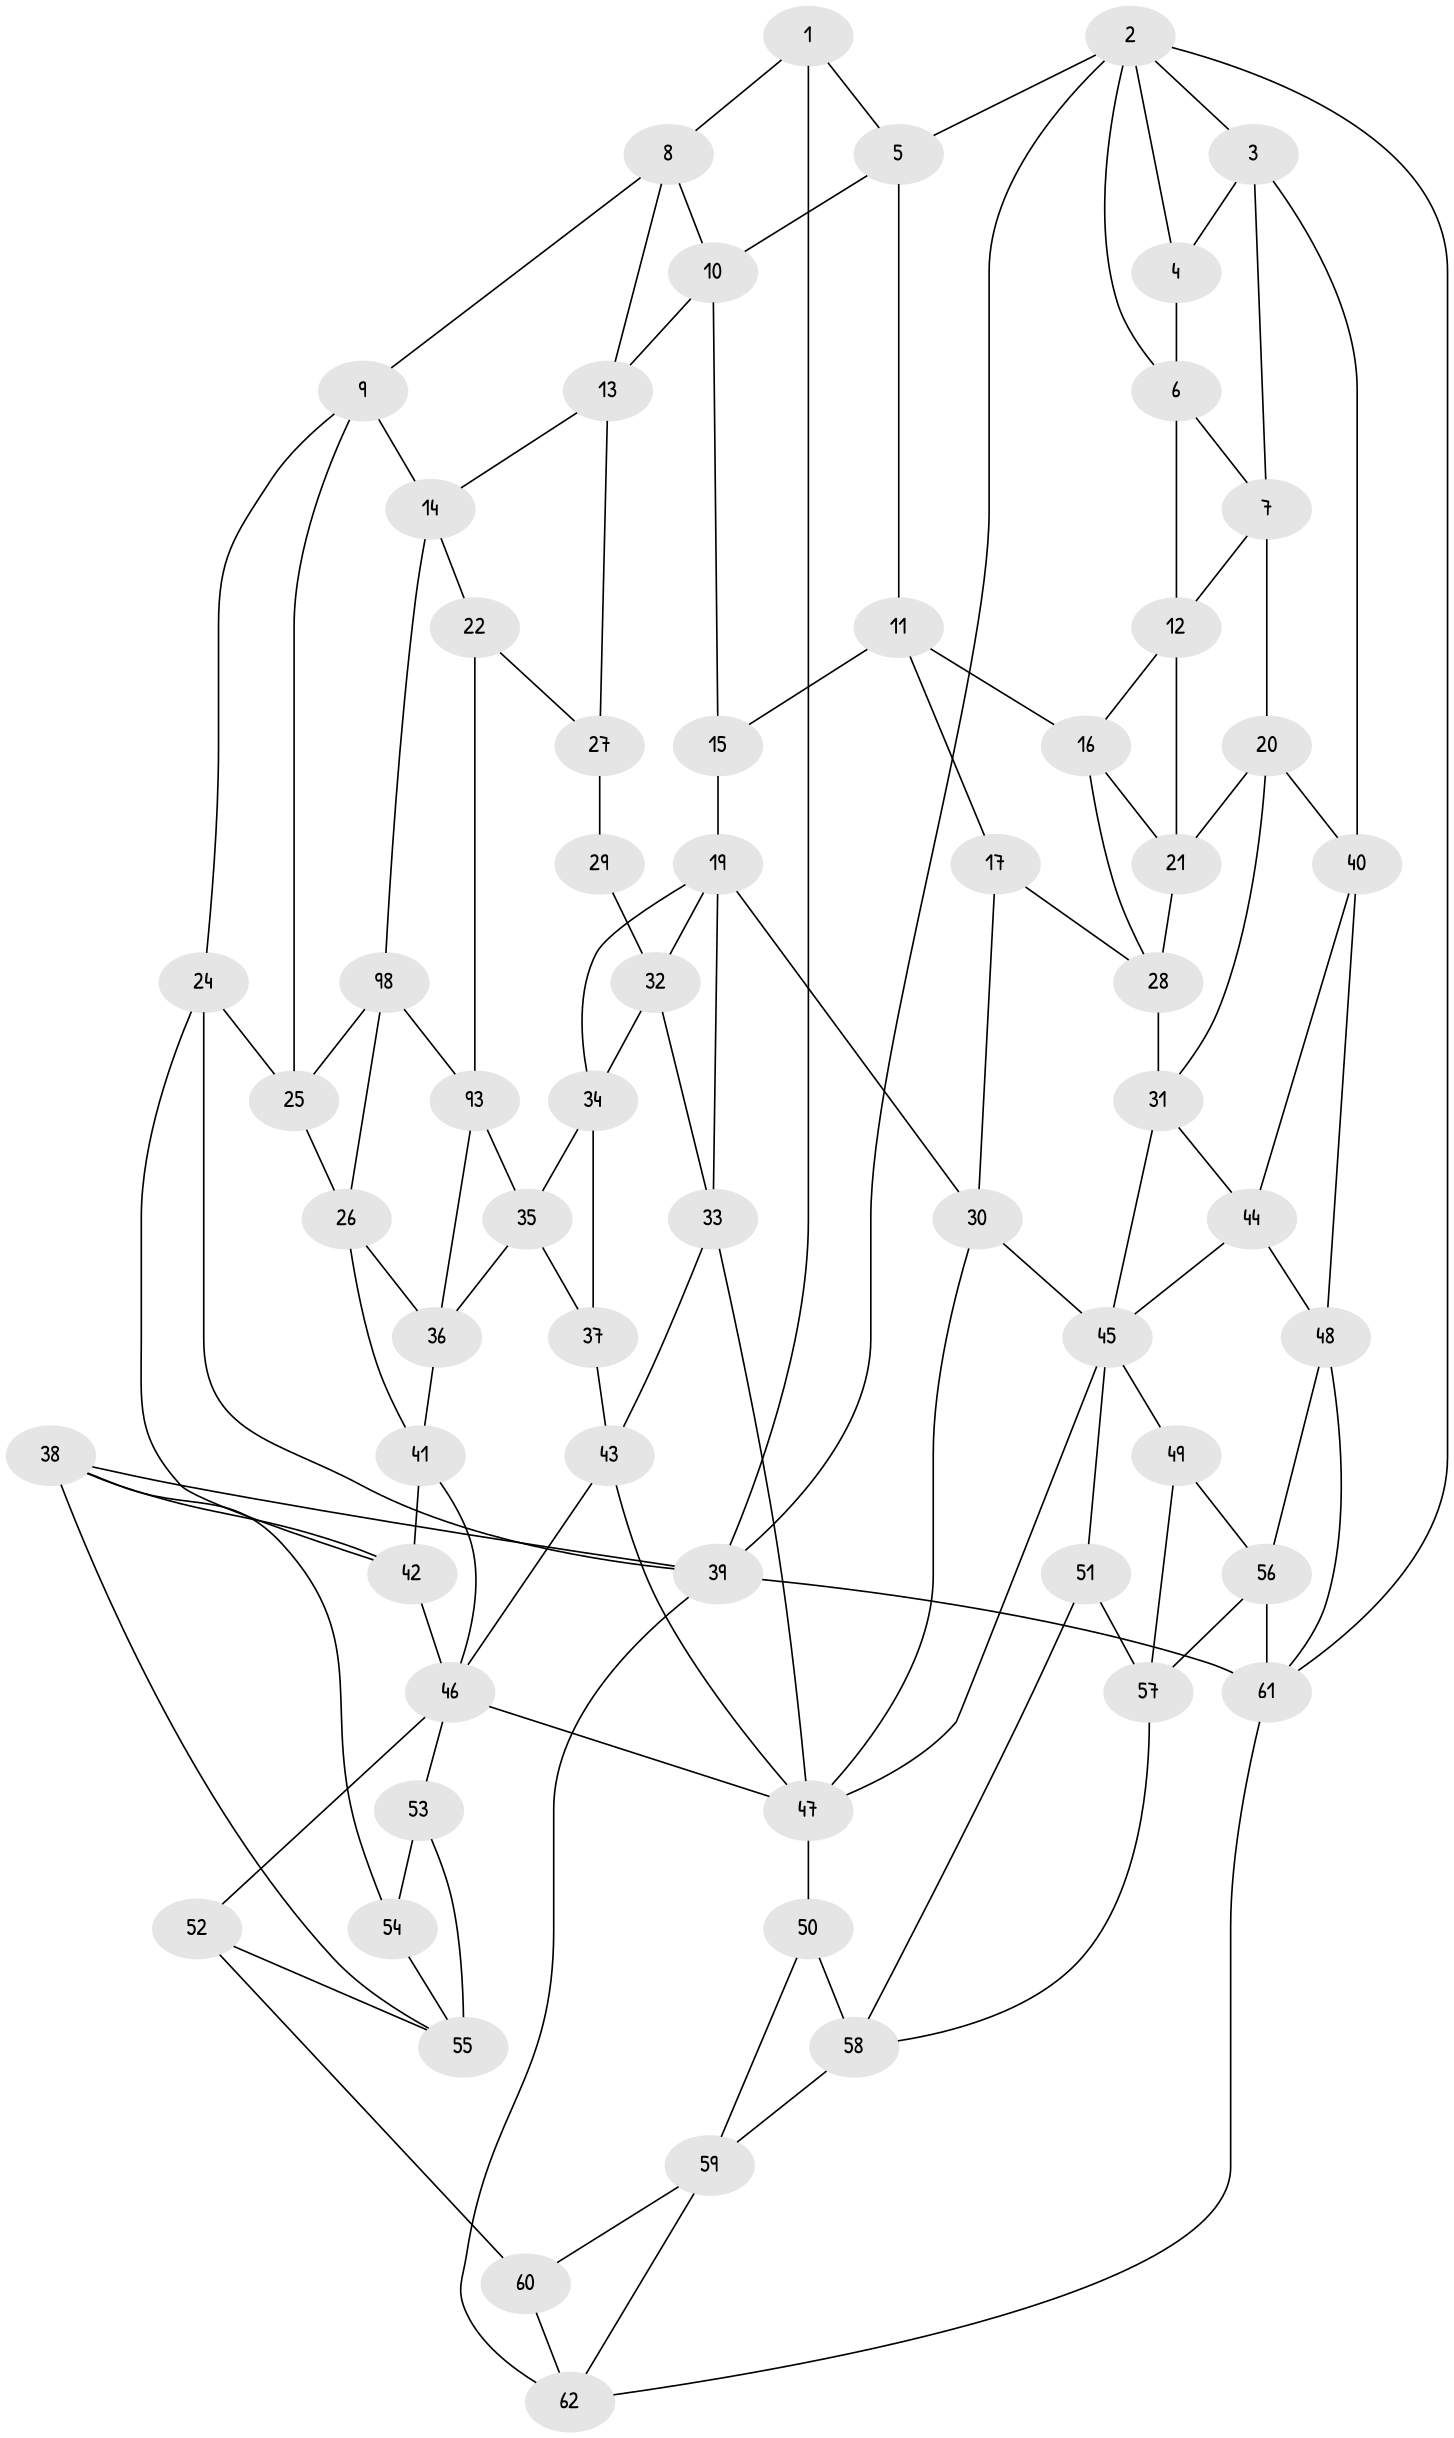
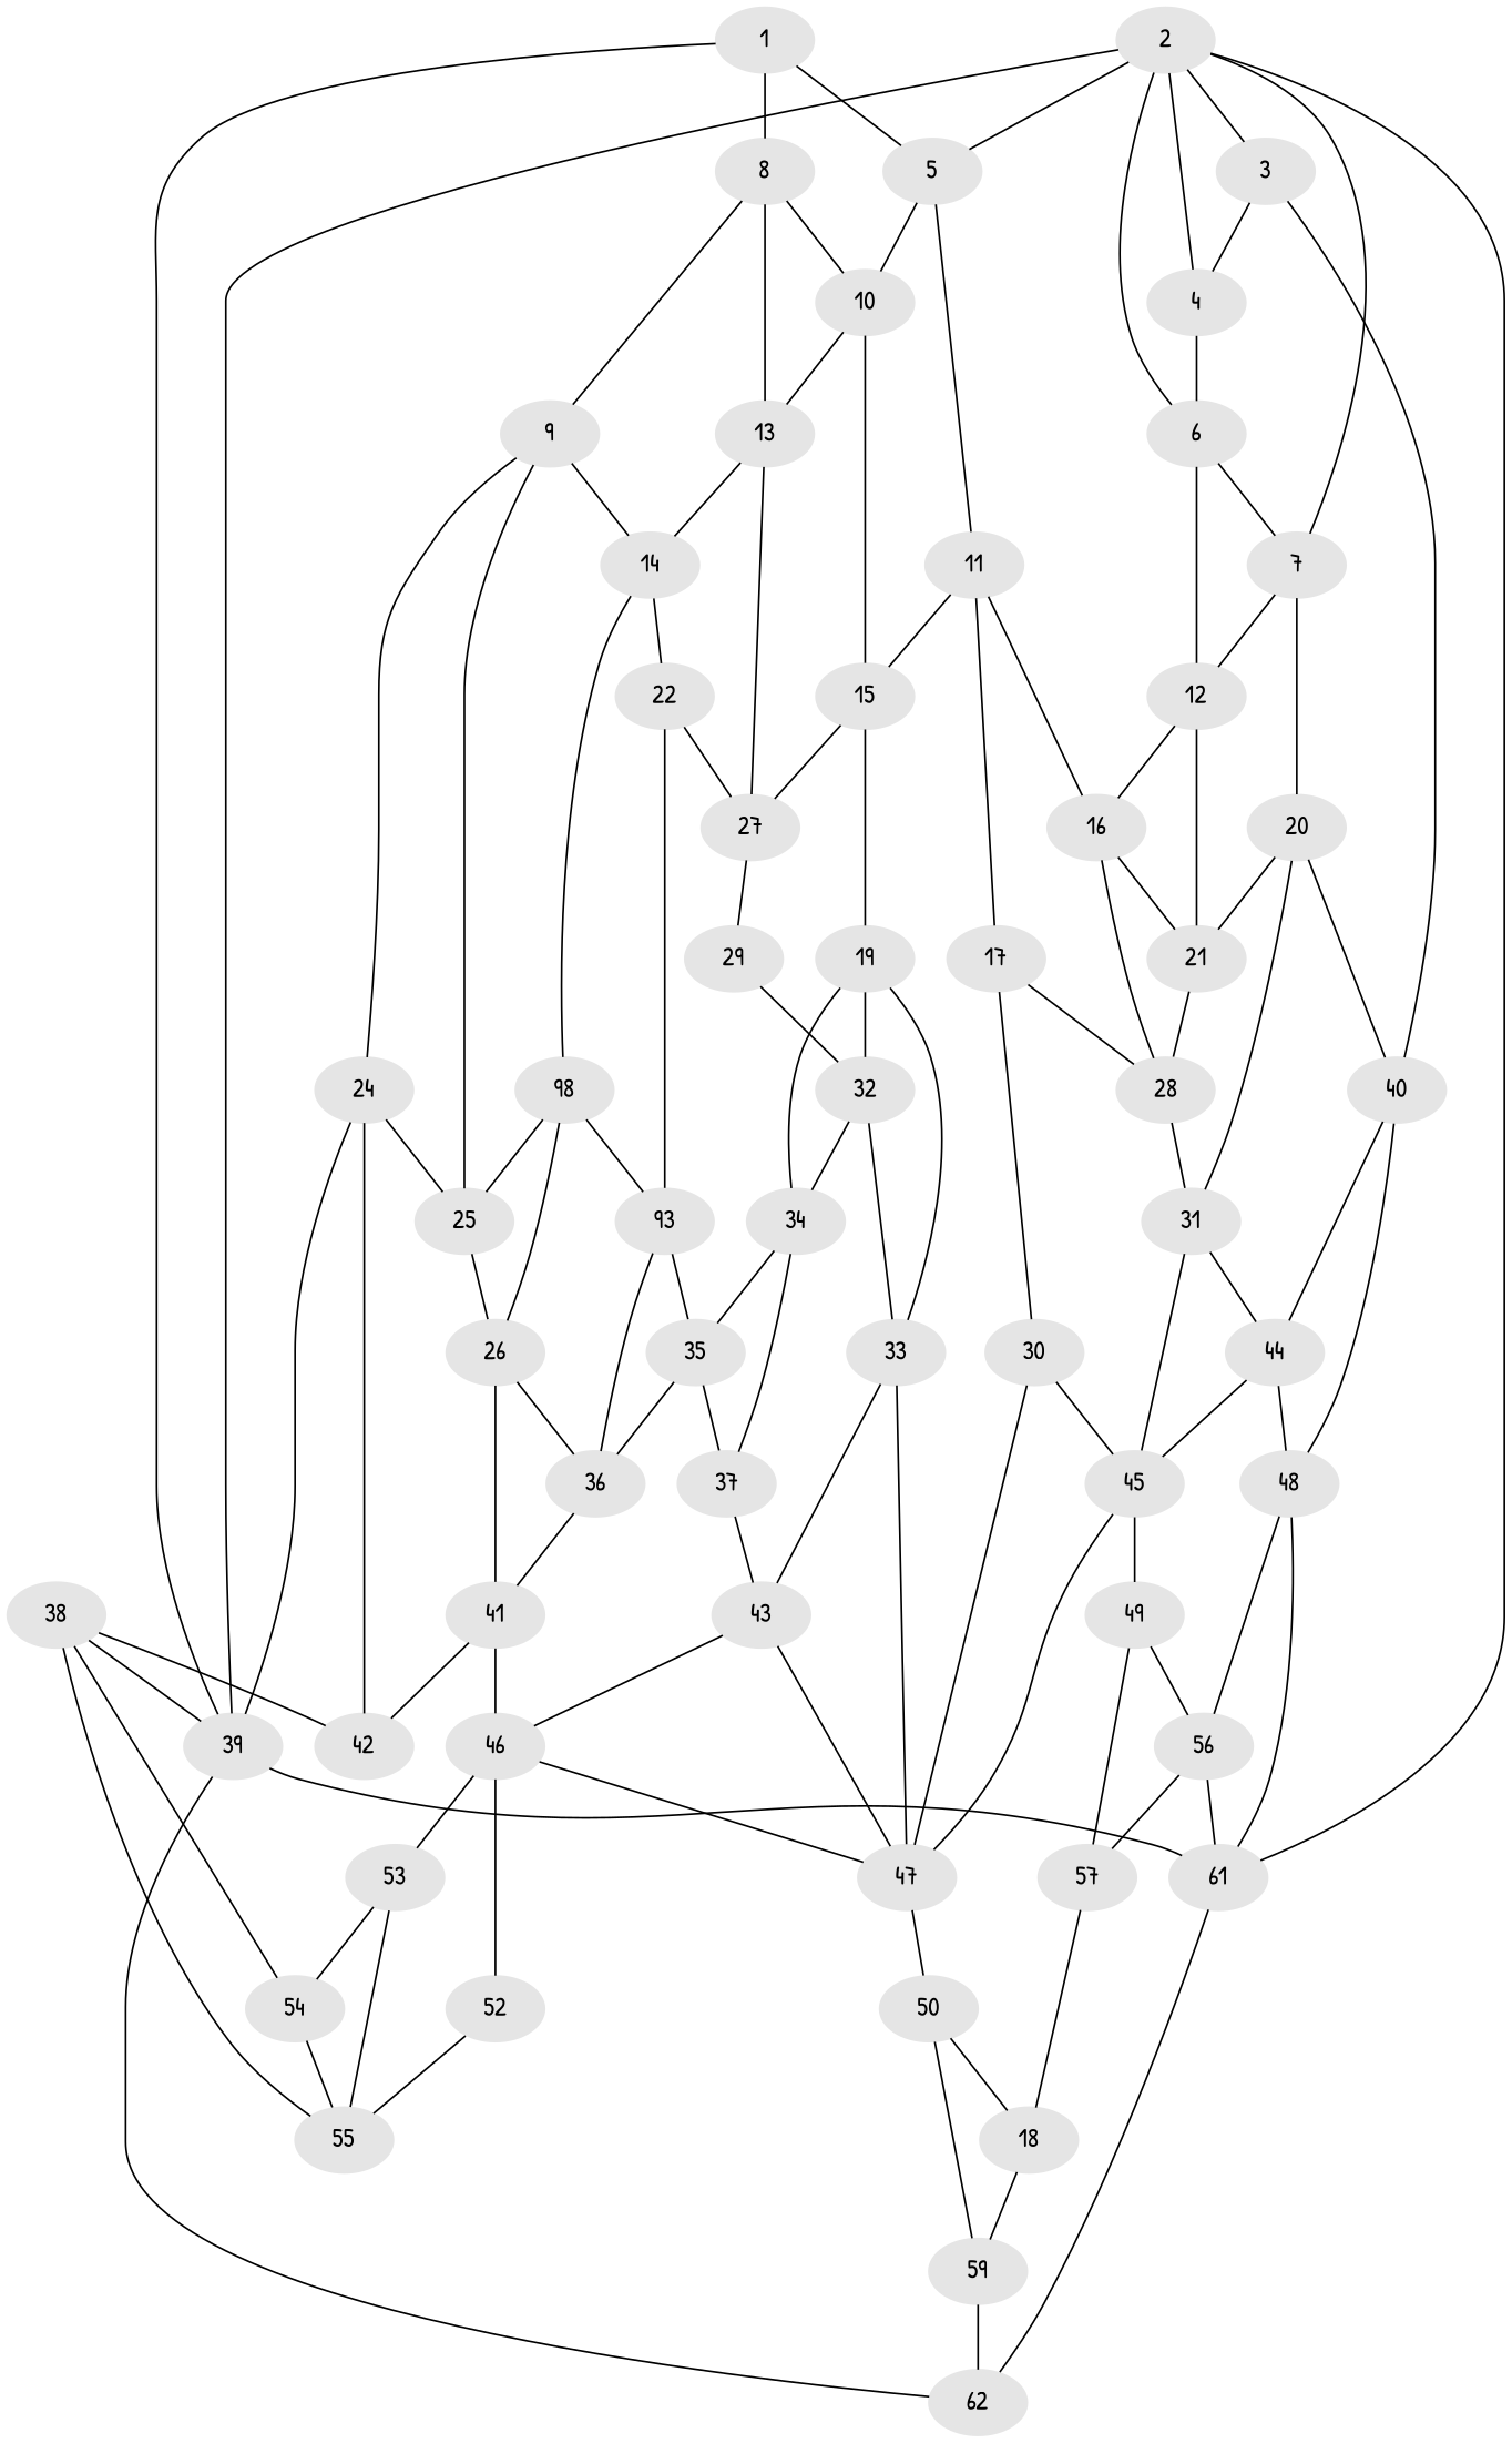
  graph {
    fontname="Patrick Hand"
    node [color=gray90 fontname="Patrick Hand" style=filled]
    edge [fontname="Patrick Hand" weight=1.0]
    1
    5
    8
    39
    10
    11
    9
    13
    61
    62
    2
    3
    4
    6
    7
    40
    12
    20
    44
    48
    15
    16
    17
    21
    31
    14
    24
    25
    27
    n30 [label=98]
    22
    42
    26
    19
    28
    30
    29
    n38 [label=93]
    32
    33
    34
    45
    47
    35
    36
    41
    43
    37
    46
    49
-   51
    50
    38
    54
    55
    56
    52
    53
    57
-   58
-   60
+   58 [label=18]
    59
    1 -- 5
    1 -- 8
    1 -- 39
    5 -- 10
    5 -- 11
    8 -- 10
    8 -- 9
    8 -- 13
    39 -- 61
    39 -- 62
    10 -- 13
    10 -- 15
    11 -- 15
    11 -- 16
    11 -- 17
    9 -- 14
    9 -- 24
    9 -- 25
    13 -- 14
    13 -- 27
    61 -- 62
    2 -- 5
    2 -- 39
    2 -- 61
    2 -- 3
    2 -- 4
    2 -- 6
    3 -- 4
-   3 -- 7
+   2 -- 7
    3 -- 40
    4 -- 6
    6 -- 7
    6 -- 12
    7 -- 12
    7 -- 20
    40 -- 44
    40 -- 48
    12 -- 16
    12 -- 21
    20 -- 40
    20 -- 21
    20 -- 31
    44 -- 48
    44 -- 45
    48 -- 61
    48 -- 56
+   15 -- 27
    15 -- 19
    16 -- 21
    16 -- 28
    17 -- 28
    17 -- 30
    21 -- 28
    31 -- 44
    31 -- 45
    14 -- n30
    14 -- 22
    24 -- 39
    24 -- 25
    24 -- 42
    25 -- 26
    27 -- 29
    n30 -- 25
    n30 -- 26
    n30 -- n38
    22 -- 27
    22 -- n38
-   42 -- 46
    26 -- 36
    26 -- 41
-   19 -- 30
    19 -- 32
    19 -- 33
    19 -- 34
    28 -- 31
    30 -- 45
    30 -- 47
    29 -- 32
    n38 -- 35
    n38 -- 36
    32 -- 33
    32 -- 34
    33 -- 47
    33 -- 43
    34 -- 35
    34 -- 37
    45 -- 47
    45 -- 49
-   45 -- 51
    47 -- 50
    35 -- 36
    35 -- 37
    36 -- 41
    41 -- 42
    41 -- 46
    43 -- 47
    43 -- 46
    37 -- 43
    46 -- 47
    46 -- 52
    46 -- 53
    49 -- 56
    49 -- 57
-   51 -- 57
-   51 -- 58
    50 -- 58
    50 -- 59
    38 -- 39
    38 -- 42
    38 -- 54
    38 -- 55
    54 -- 55
    56 -- 61
    56 -- 57
    52 -- 55
-   52 -- 60 [weight=2.0]
    53 -- 54 [weight=2.0]
    53 -- 55
    57 -- 58
    58 -- 59
-   60 -- 62
    59 -- 62
-   59 -- 60
  }
